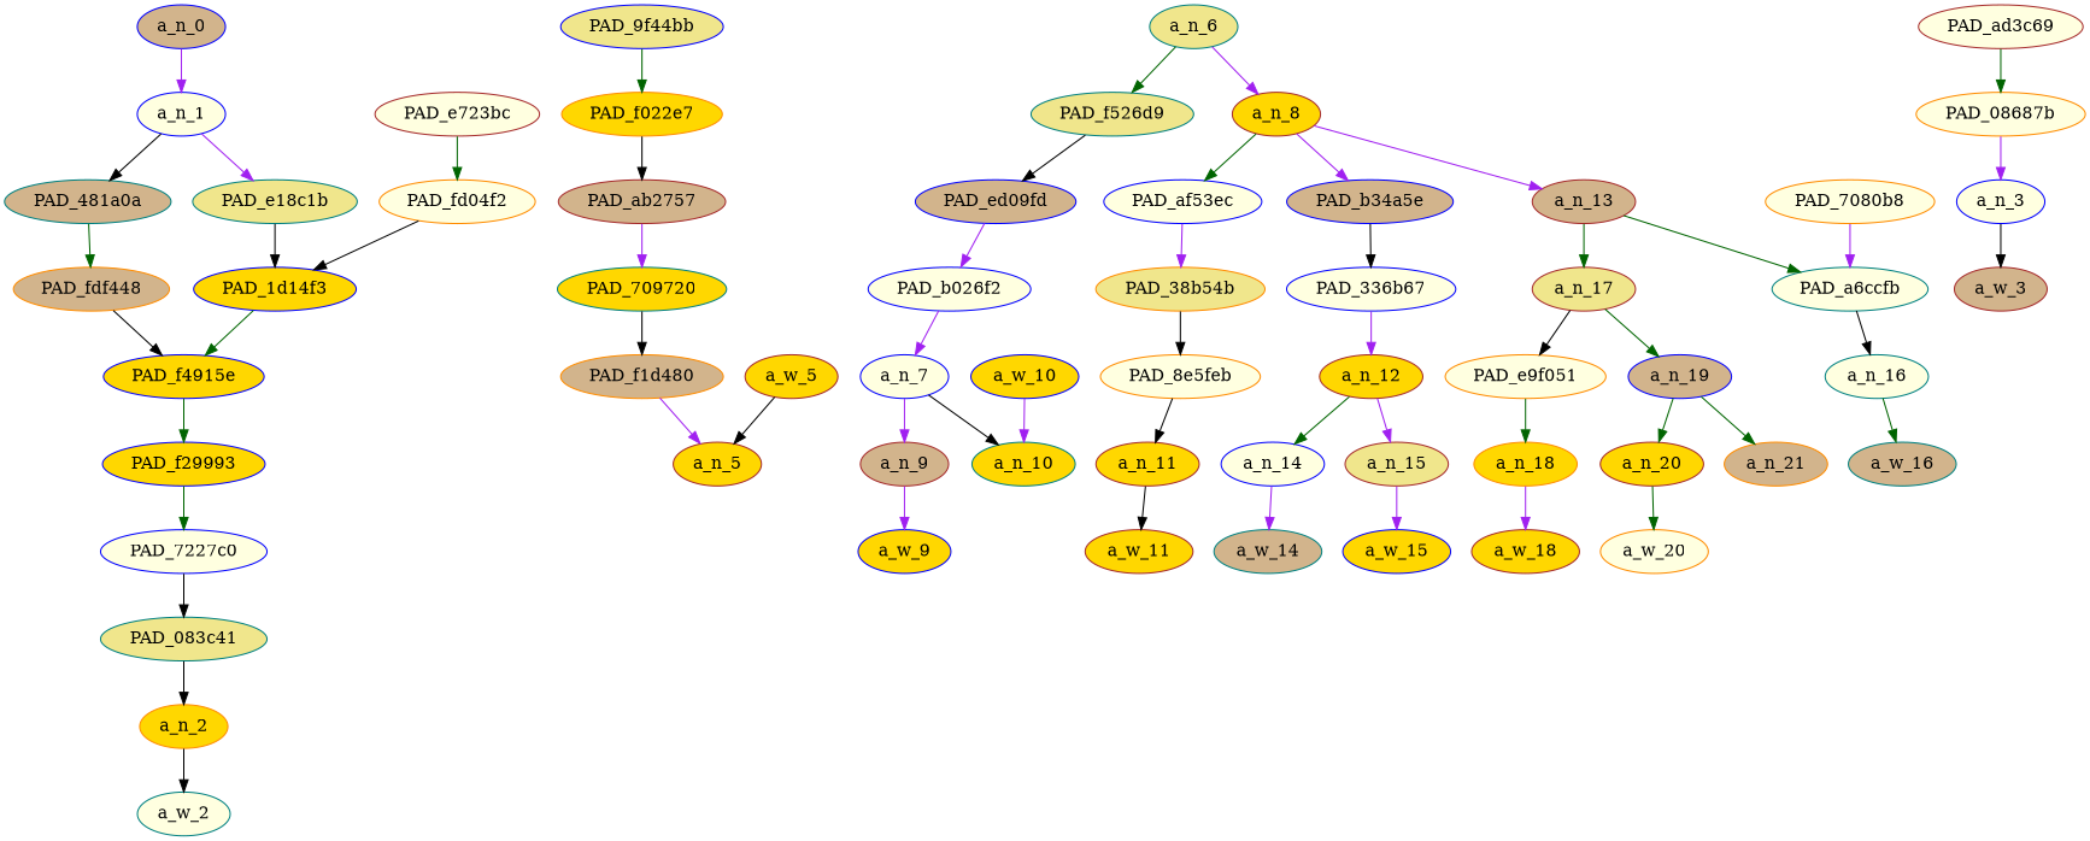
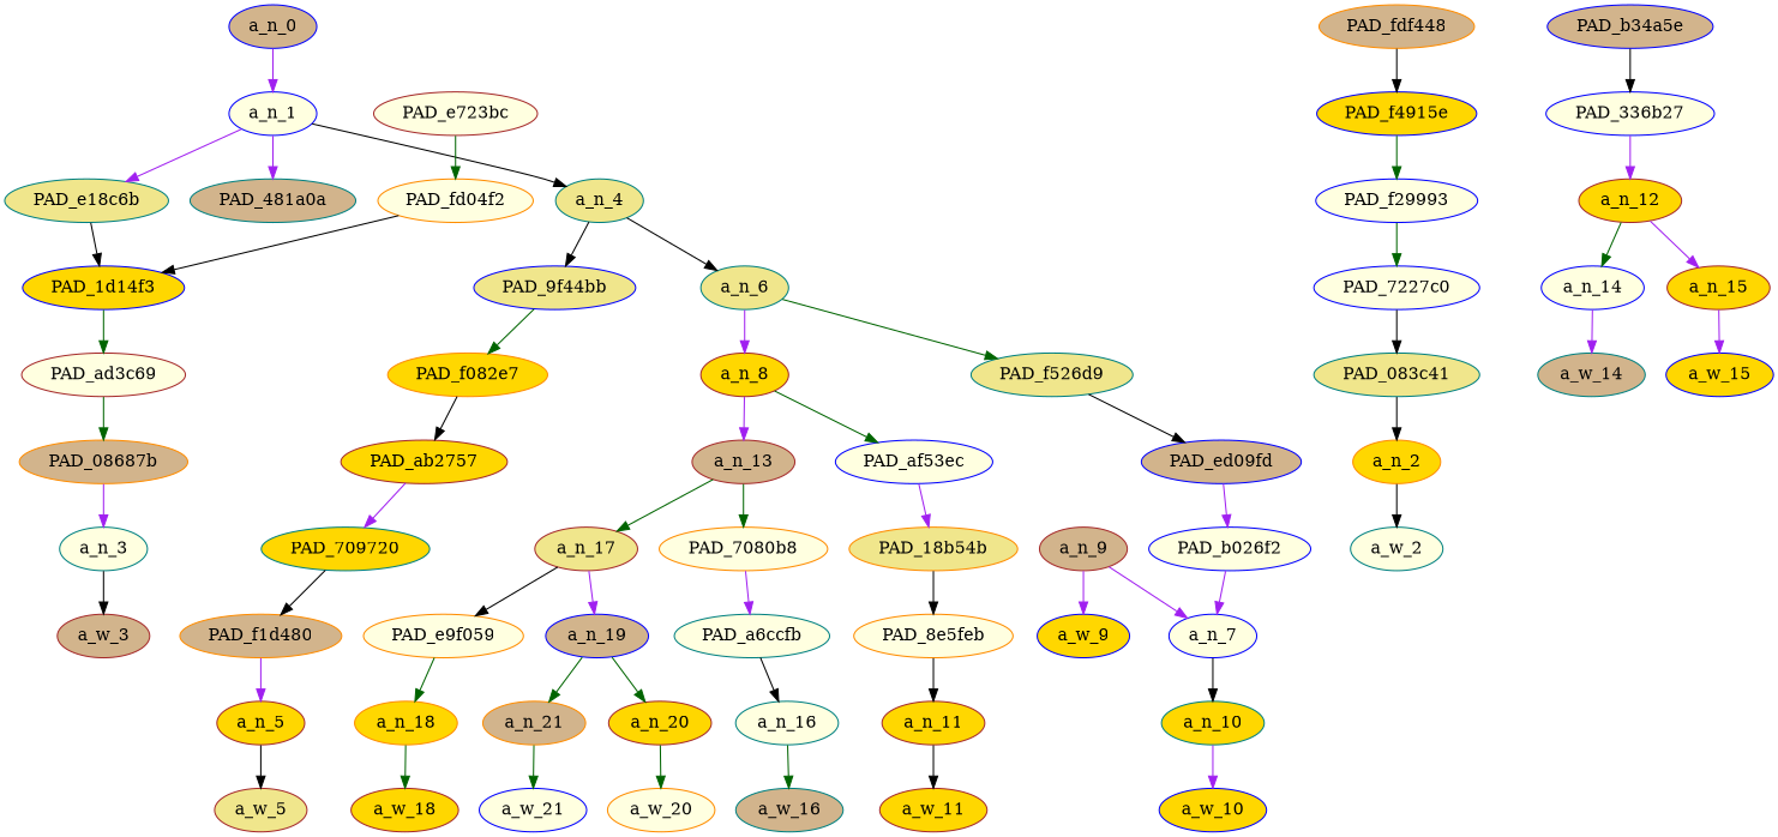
  strict digraph {
    node [color=blue div_dir=-1 fillcolor=lightyellow index=0 level=1 style=filled text_span="[0]" value=0.07326211]
    edge [color=black]
    a_n_0 [fillcolor=tan level=9 text_span="[0, 1, 2, 3, 4, 5, 6, 7, 8, 9, 10, 11]" value=1.00000001]
    a_n_1 [level=8 text_span="[0, 1, 2, 3, 4, 5, 6, 7, 8, 9, 10, 11]" value=0.99987382]
    PAD_481a0a [color=teal fillcolor=tan level=7]
-   PAD_e18c6b [color=teal div_dir=1 fillcolor=khaki index=1 level=7 text_span="[1]" value=0.03895679 label=PAD_e18c1b]
+   PAD_e18c6b [color=teal div_dir=1 fillcolor=khaki index=1 level=7 text_span="[1]" value=0.03895679]
+   a_n_4 [color=teal fillcolor=khaki index=2 level=7 text_span="[2, 3, 4, 5, 6, 7, 8, 9, 10, 11]" value=0.88752874]
    PAD_fdf448 [color=darkorange fillcolor=tan level=6]
    PAD_1d14f3 [div_dir=1 fillcolor=gold index=1 level=4 text_span="[1]" value=0.03895679]
    PAD_9f44bb [fillcolor=khaki index=2 level=6 text_span="[2]" value=0.03838893]
    a_n_6 [color=teal fillcolor=khaki index=3 level=6 text_span="[3, 4, 5, 6, 7, 8, 9, 10, 11]" value=0.84902545]
    PAD_f4915e [fillcolor=gold level=5]
    PAD_e723bc [color=brown div_dir=1 index=1 level=6 text_span="[1]" value=0.03895679]
    PAD_fd04f2 [color=darkorange div_dir=1 index=1 level=5 text_span="[1]" value=0.03895679]
-   PAD_f022e7 [color=darkorange fillcolor=gold index=2 level=5 text_span="[2]" value=0.03838893]
+   PAD_f022e7 [color=darkorange fillcolor=gold index=2 level=5 text_span="[2]" value=0.03838893 label=PAD_f082e7]
    PAD_f526d9 [color=teal fillcolor=khaki index=3 level=5 text_span="[3, 4]" value=0.19072955]
    a_n_8 [color=brown fillcolor=gold index=4 level=5 text_span="[5, 6, 7, 8, 9, 10, 11]" value=0.65818976]
-   PAD_f29993 [fillcolor=gold level=4]
+   PAD_f29993 [level=4]
    PAD_7227c0 [level=3]
    PAD_083c41 [color=teal fillcolor=khaki level=2]
    a_n_2 [color=darkorange fillcolor=gold]
    a_w_2 [color=teal div_dir=0 level=0 value=split]
    PAD_ad3c69 [color=brown div_dir=1 index=1 level=3 text_span="[1]" value=0.03895679]
-   PAD_08687b [color=darkorange div_dir=1 index=1 level=2 text_span="[1]" value=0.03895679]
-   a_n_3 [div_dir=1 index=1 text_span="[1]" value=0.03895679]
+   PAD_08687b [color=darkorange div_dir=1 fillcolor=tan index=1 level=2 text_span="[1]" value=0.03895679]
+   a_n_3 [color=teal div_dir=1 index=1 text_span="[1]" value=0.03895679]
    a_w_3 [color=brown div_dir=0 fillcolor=tan index=1 level=0 text_span="[1]" value=her]
-   PAD_ab2757 [color=brown fillcolor=tan index=2 level=4 text_span="[2]" value=0.03838893]
+   PAD_ab2757 [color=brown fillcolor=gold index=2 level=4 text_span="[2]" value=0.03838893]
    PAD_ed09fd [fillcolor=tan index=3 level=4 text_span="[3, 4]" value=0.19072955]
    PAD_af53ec [index=4 level=4 text_span="[5]" value=0.08623615]
    PAD_b34a5e [fillcolor=tan index=5 level=4 text_span="[6, 7]" value=0.40031394]
    a_n_13 [color=brown fillcolor=tan index=6 level=4 text_span="[8, 9, 10, 11]" value=0.17152946]
    PAD_709720 [color=teal fillcolor=gold index=2 level=3 text_span="[2]" value=0.03838893]
    PAD_f1d480 [color=darkorange fillcolor=tan index=2 level=2 text_span="[2]" value=0.03838893]
    a_n_5 [color=brown fillcolor=gold index=2 text_span="[2]" value=0.03838893]
-   a_w_5 [color=brown div_dir=0 fillcolor=gold index=2 level=0 text_span="[2]" value=like]
+   a_w_5 [color=brown div_dir=0 fillcolor=khaki index=2 level=0 text_span="[2]" value=like]
    PAD_b026f2 [index=3 level=3 text_span="[3, 4]" value=0.19072955]
-   PAD_18b54b [color=darkorange fillcolor=khaki index=4 level=3 text_span="[5]" value=0.08623615 label=PAD_38b54b]
-   PAD_336b67 [index=5 level=3 text_span="[6, 7]" value=0.40031394]
+   PAD_18b54b [color=darkorange fillcolor=khaki index=4 level=3 text_span="[5]" value=0.08623615]
+   PAD_336b67 [index=5 level=3 text_span="[6, 7]" value=0.40031394 label=PAD_336b27]
    PAD_7080b8 [color=darkorange div_dir=1 index=6 level=3 text_span="[8]" value=0.04065912]
    a_n_17 [color=brown fillcolor=khaki index=7 level=3 text_span="[9, 10, 11]" value=0.13081321]
    a_n_7 [index=3 level=2 text_span="[3, 4]" value=0.19072955]
    a_n_9 [color=brown fillcolor=tan index=3 text_span="[3]" value=0.02548620]
    a_n_10 [color=teal fillcolor=gold index=4 text_span="[4]" value=0.16521910]
    a_w_9 [div_dir=0 fillcolor=gold index=3 level=0 text_span="[3]" value=a]
    a_w_10 [div_dir=0 fillcolor=gold index=4 level=0 text_span="[4]" value=twix]
    PAD_8e5feb [color=darkorange index=4 level=2 text_span="[5]" value=0.08623615]
    a_n_12 [color=brown fillcolor=gold index=5 level=2 text_span="[6, 7]" value=0.40031394]
    PAD_a6ccfb [color=teal div_dir=1 index=6 level=2 text_span="[8]" value=0.04065912]
-   PAD_e9f059 [color=darkorange div_dir=1 index=7 level=2 text_span="[9]" value=0.02532619 label=PAD_e9f051]
+   PAD_e9f059 [color=darkorange div_dir=1 index=7 level=2 text_span="[9]" value=0.02532619]
    a_n_19 [fillcolor=tan index=8 level=2 text_span="[10, 11]" value=0.10541024]
    a_n_11 [color=brown fillcolor=gold index=5 text_span="[5]" value=0.08623615]
    a_w_11 [color=brown div_dir=0 fillcolor=gold index=5 level=0 text_span="[5]" value=smoking]
    a_n_14 [index=6 text_span="[6]" value=0.03612665]
-   a_n_15 [color=brown fillcolor=khaki index=7 text_span="[7]" value=0.36415304]
+   a_n_15 [color=brown fillcolor=gold index=7 text_span="[7]" value=0.36415304]
    a_w_14 [color=teal div_dir=0 fillcolor=tan index=6 level=0 text_span="[6]" value=on]
    a_w_15 [div_dir=0 fillcolor=gold index=7 level=0 text_span="[7]" value=zkittles]
    a_n_16 [color=teal div_dir=1 index=8 text_span="[8]" value=0.04065912]
    a_n_18 [color=darkorange div_dir=1 fillcolor=gold index=9 text_span="[9]" value=0.02532619]
    a_n_20 [color=brown div_dir=1 fillcolor=gold index=10 text_span="[10]" value=0.02622310]
    a_n_21 [color=darkorange fillcolor=tan index=11 text_span="[11]" value=0.07901438]
    a_w_16 [color=teal div_dir=0 fillcolor=tan index=8 level=0 text_span="[8]" value=high]
    a_w_18 [color=brown div_dir=0 fillcolor=gold index=9 level=0 text_span="[9]" value=as]
    a_w_20 [color=darkorange div_dir=0 index=10 level=0 text_span="[10]" value=a1]
+   a_w_21 [div_dir=0 index=11 level=0 text_span="[11]" value=bitch]
    a_n_0 -> a_n_1 [color=purple]
-   a_n_1 -> PAD_481a0a
+   a_n_1 -> PAD_481a0a [color=purple]
    a_n_1 -> PAD_e18c6b [color=purple]
-   PAD_481a0a -> PAD_fdf448 [color=darkgreen]
+   a_n_1 -> a_n_4
    PAD_e18c6b -> PAD_1d14f3
+   a_n_4 -> PAD_9f44bb
+   a_n_4 -> a_n_6
    PAD_fdf448 -> PAD_f4915e
-   PAD_1d14f3 -> PAD_f4915e [color=darkgreen]
+   PAD_1d14f3 -> PAD_ad3c69 [color=darkgreen]
    PAD_9f44bb -> PAD_f022e7 [color=darkgreen]
    a_n_6 -> PAD_f526d9 [color=darkgreen]
    a_n_6 -> a_n_8 [color=purple]
    PAD_f4915e -> PAD_f29993 [color=darkgreen]
    PAD_e723bc -> PAD_fd04f2 [color=darkgreen]
    PAD_fd04f2 -> PAD_1d14f3
    PAD_f022e7 -> PAD_ab2757
    PAD_f526d9 -> PAD_ed09fd
    a_n_8 -> PAD_af53ec [color=darkgreen]
-   a_n_8 -> PAD_b34a5e [color=purple]
    a_n_8 -> a_n_13 [color=purple]
    PAD_f29993 -> PAD_7227c0 [color=darkgreen]
    PAD_7227c0 -> PAD_083c41
    PAD_083c41 -> a_n_2
    a_n_2 -> a_w_2
    PAD_ad3c69 -> PAD_08687b [color=darkgreen]
    PAD_08687b -> a_n_3 [color=purple]
    a_n_3 -> a_w_3
    PAD_ab2757 -> PAD_709720 [color=purple]
    PAD_ed09fd -> PAD_b026f2 [color=purple]
    PAD_af53ec -> PAD_18b54b [color=purple]
    PAD_b34a5e -> PAD_336b67
-   a_n_13 -> PAD_a6ccfb [color=darkgreen]
+   a_n_13 -> PAD_7080b8 [color=darkgreen]
    a_n_13 -> a_n_17 [color=darkgreen]
    PAD_709720 -> PAD_f1d480
    PAD_f1d480 -> a_n_5 [color=purple]
-   a_w_5 -> a_n_5
+   a_n_5 -> a_w_5
    PAD_b026f2 -> a_n_7 [color=purple]
    PAD_18b54b -> PAD_8e5feb
    PAD_336b67 -> a_n_12 [color=purple]
    PAD_7080b8 -> PAD_a6ccfb [color=purple]
    a_n_17 -> PAD_e9f059
-   a_n_17 -> a_n_19 [color=darkgreen]
-   a_n_7 -> a_n_9 [color=purple]
+   a_n_17 -> a_n_19 [color=purple]
+   a_n_9 -> a_n_7 [color=purple]
    a_n_7 -> a_n_10
    a_n_9 -> a_w_9 [color=purple]
-   a_w_10 -> a_n_10 [color=purple]
+   a_n_10 -> a_w_10 [color=purple]
    PAD_8e5feb -> a_n_11
    a_n_12 -> a_n_14 [color=darkgreen]
    a_n_12 -> a_n_15 [color=purple]
    PAD_a6ccfb -> a_n_16
    PAD_e9f059 -> a_n_18 [color=darkgreen]
    a_n_19 -> a_n_20 [color=darkgreen]
    a_n_19 -> a_n_21 [color=darkgreen]
    a_n_11 -> a_w_11
    a_n_14 -> a_w_14 [color=purple]
    a_n_15 -> a_w_15 [color=purple]
    a_n_16 -> a_w_16 [color=darkgreen]
-   a_n_18 -> a_w_18 [color=purple]
+   a_n_18 -> a_w_18 [color=darkgreen]
    a_n_20 -> a_w_20 [color=darkgreen]
+   a_n_21 -> a_w_21 [color=darkgreen]
  }
